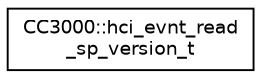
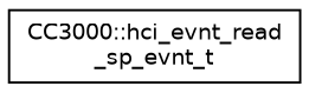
  digraph {
    rankdir=LR
    fontname="DejaVu Sans"
-   n1 [color=black fillcolor=white fontname="DejaVu Sans" fontsize=10 height=0.2 label="CC3000::hci_evnt_read\l_sp_version_t" shape=record style=filled width=0.4]
+   n1 [color=black fillcolor=white fontname="DejaVu Sans" fontsize=10 height=0.2 label="CC3000::hci_evnt_read\l_sp_evnt_t" shape=record style=filled width=0.4]
  }
